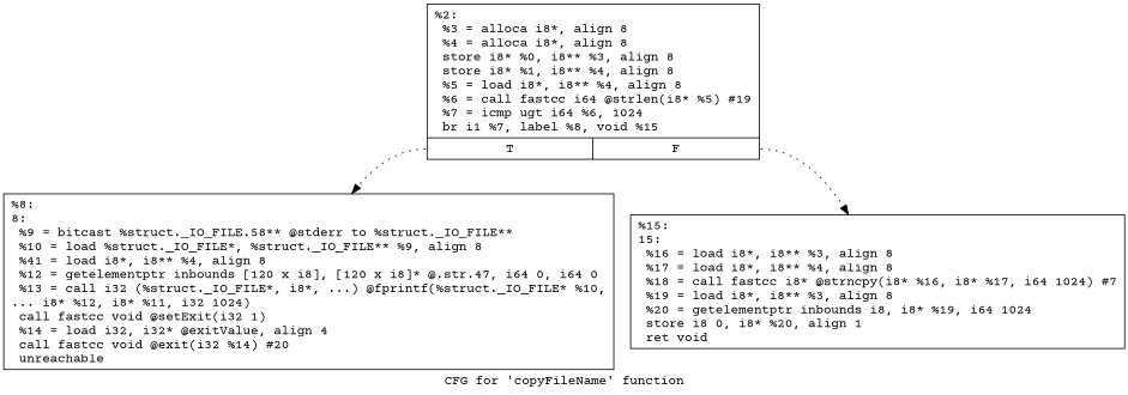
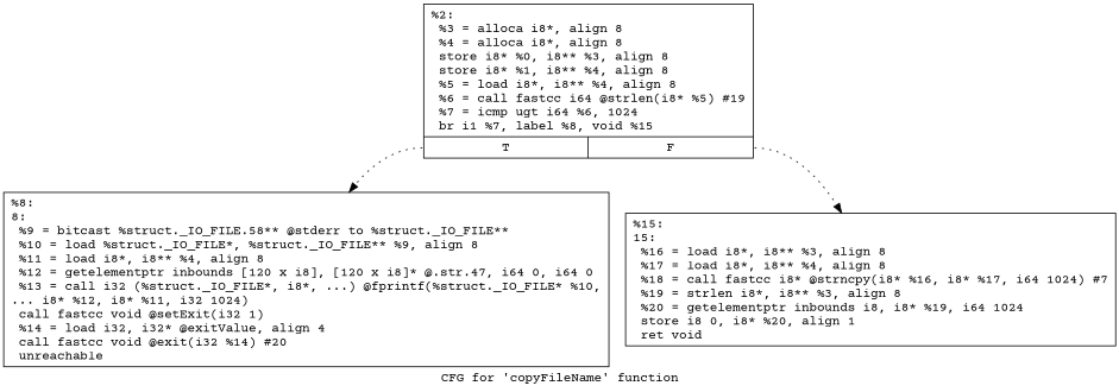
  digraph {
    fontname="Courier Prime"
    label="CFG for 'copyFileName' function"
    node [fontname="Courier Prime" shape=record]
    edge [fontname="Courier Prime" style=dotted]
    n1 [label="{%2:\l  %3 = alloca i8*, align 8\l  %4 = alloca i8*, align 8\l  store i8* %0, i8** %3, align 8\l  store i8* %1, i8** %4, align 8\l  %5 = load i8*, i8** %4, align 8\l  %6 = call fastcc i64 @strlen(i8* %5) #19\l  %7 = icmp ugt i64 %6, 1024\l  br i1 %7, label %8, void %15\l|{<s0>T|<s1>F}}"]
-   n2 [label="{%8:\l8:                                                \l  %9 = bitcast %struct._IO_FILE.58** @stderr to %struct._IO_FILE**\l  %10 = load %struct._IO_FILE*, %struct._IO_FILE** %9, align 8\l  %41 = load i8*, i8** %4, align 8\l  %12 = getelementptr inbounds [120 x i8], [120 x i8]* @.str.47, i64 0, i64 0\l  %13 = call i32 (%struct._IO_FILE*, i8*, ...) @fprintf(%struct._IO_FILE* %10,\l... i8* %12, i8* %11, i32 1024)\l  call fastcc void @setExit(i32 1)\l  %14 = load i32, i32* @exitValue, align 4\l  call fastcc void @exit(i32 %14) #20\l  unreachable\l}"]
-   n3 [label="{%15:\l15:                                               \l  %16 = load i8*, i8** %3, align 8\l  %17 = load i8*, i8** %4, align 8\l  %18 = call fastcc i8* @strncpy(i8* %16, i8* %17, i64 1024) #7\l  %19 = load i8*, i8** %3, align 8\l  %20 = getelementptr inbounds i8, i8* %19, i64 1024\l  store i8 0, i8* %20, align 1\l  ret void\l}"]
+   n2 [label="{%8:\l8:                                                \l  %9 = bitcast %struct._IO_FILE.58** @stderr to %struct._IO_FILE**\l  %10 = load %struct._IO_FILE*, %struct._IO_FILE** %9, align 8\l  %11 = load i8*, i8** %4, align 8\l  %12 = getelementptr inbounds [120 x i8], [120 x i8]* @.str.47, i64 0, i64 0\l  %13 = call i32 (%struct._IO_FILE*, i8*, ...) @fprintf(%struct._IO_FILE* %10,\l... i8* %12, i8* %11, i32 1024)\l  call fastcc void @setExit(i32 1)\l  %14 = load i32, i32* @exitValue, align 4\l  call fastcc void @exit(i32 %14) #20\l  unreachable\l}"]
+   n3 [label="{%15:\l15:                                               \l  %16 = load i8*, i8** %3, align 8\l  %17 = load i8*, i8** %4, align 8\l  %18 = call fastcc i8* @strncpy(i8* %16, i8* %17, i64 1024) #7\l  %19 = strlen i8*, i8** %3, align 8\l  %20 = getelementptr inbounds i8, i8* %19, i64 1024\l  store i8 0, i8* %20, align 1\l  ret void\l}"]
    n1 -> n2 [tailport=s0]
    n1 -> n3 [tailport=s1]
  }
